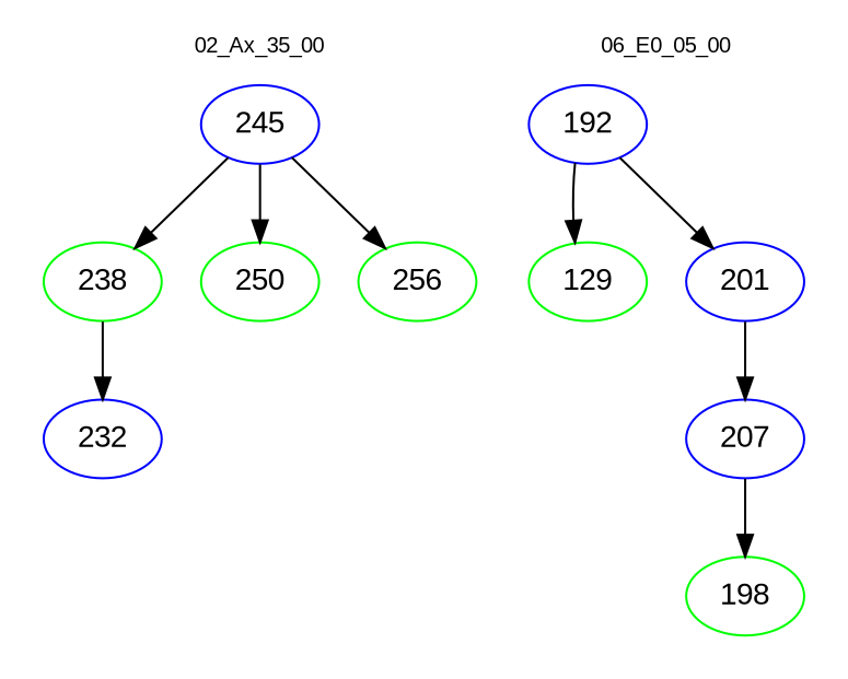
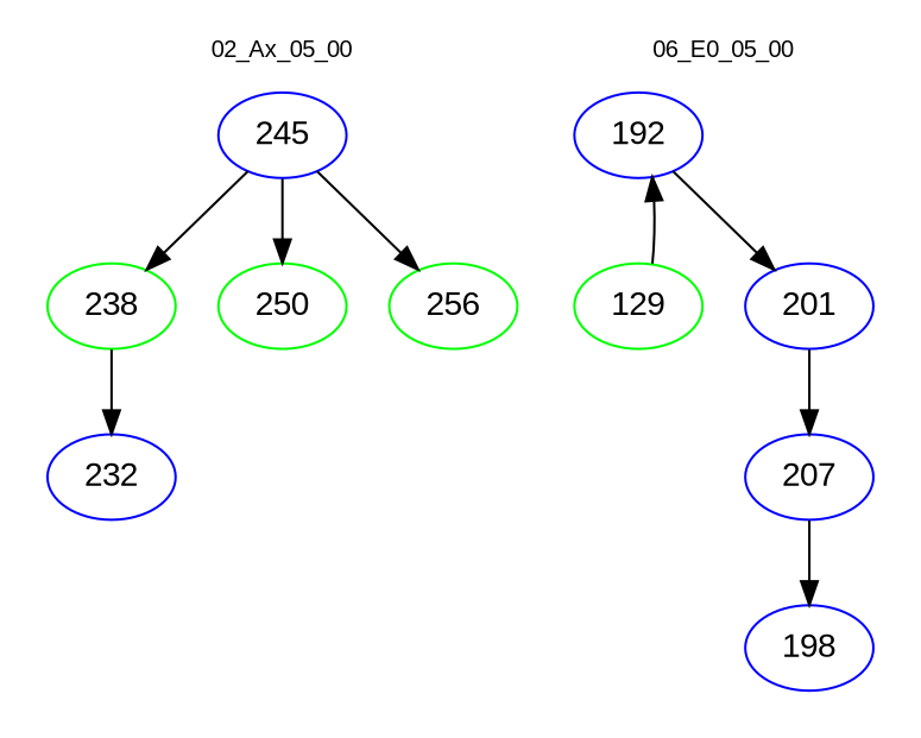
  digraph {
    fontname="Liberation Sans"
    node [color=blue fontname="Liberation Sans"]
    edge [color=black fontname="Liberation Sans"]
    n1 [label=245]
    n2 [color=green label=238]
    n3 [color=green label=250]
    n4 [color=green label=256]
    n5 [label=232]
    n6 [label=192]
    n7 [color=green label=129]
-   n8 [color=green label=198]
+   n8 [label=198]
    n9 [label=201]
    n10 [label=207]
    subgraph cluster_1 {
      color=white
      fontsize=10
-     label="02_Ax_35_00"
+     label="02_Ax_05_00"
      n1
      n2
      n3
      n4
      n5
    }
    subgraph cluster_2 {
      color=white
      fontsize=10
      label="06_E0_05_00"
      n6
      n7
      n8
      n9
      n10
    }
    n1 -> n2
    n1 -> n3
    n1 -> n4
    n2 -> n5
-   n6 -> n7
+   n7 -> n6
    n6 -> n9
    n9 -> n10
    n10 -> n8
  }
